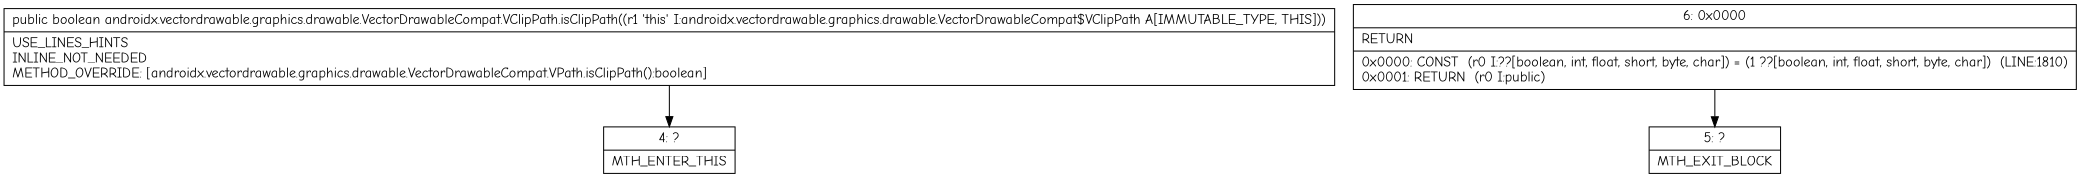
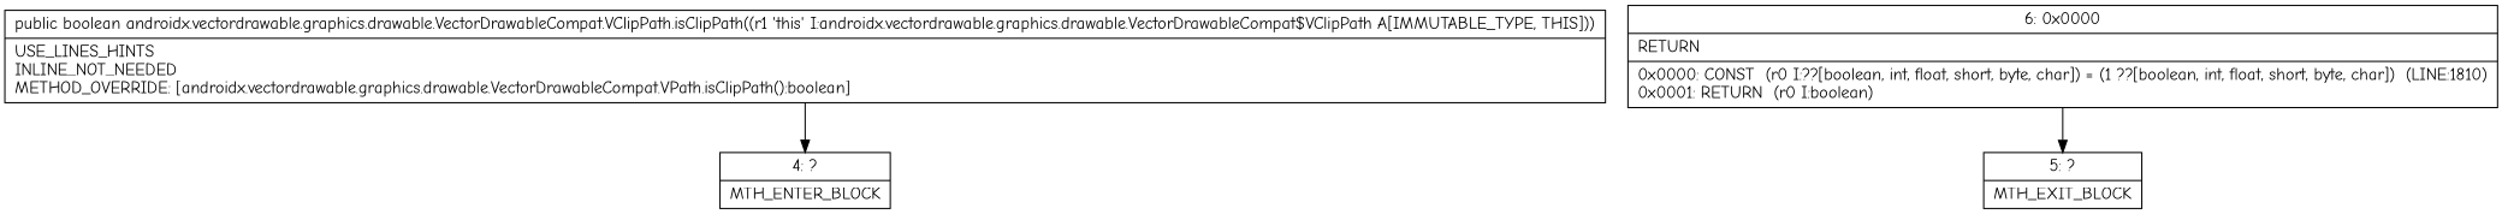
  digraph {
    fontname="Comic Neue"
    node [fontname="Comic Neue" shape=record]
    edge [fontname="Comic Neue"]
-   n1 [label="{4\:\ ?|MTH_ENTER_THIS\l}"]
-   n2 [label="{6\:\ 0x0000|RETURN\l|0x0000: CONST  (r0 I:??[boolean, int, float, short, byte, char]) = (1 ??[boolean, int, float, short, byte, char])  (LINE:1810)\l0x0001: RETURN  (r0 I:public) \l}"]
+   n1 [label="{4\:\ ?|MTH_ENTER_BLOCK\l}"]
+   n2 [label="{6\:\ 0x0000|RETURN\l|0x0000: CONST  (r0 I:??[boolean, int, float, short, byte, char]) = (1 ??[boolean, int, float, short, byte, char])  (LINE:1810)\l0x0001: RETURN  (r0 I:boolean) \l}"]
    n3 [label="{5\:\ ?|MTH_EXIT_BLOCK\l}"]
    n4 [label="{public boolean androidx.vectordrawable.graphics.drawable.VectorDrawableCompat.VClipPath.isClipPath((r1 'this' I:androidx.vectordrawable.graphics.drawable.VectorDrawableCompat$VClipPath A[IMMUTABLE_TYPE, THIS]))  | USE_LINES_HINTS\lINLINE_NOT_NEEDED\lMETHOD_OVERRIDE: [androidx.vectordrawable.graphics.drawable.VectorDrawableCompat.VPath.isClipPath():boolean]\l}"]
    n2 -> n3
    n4 -> n1
  }
